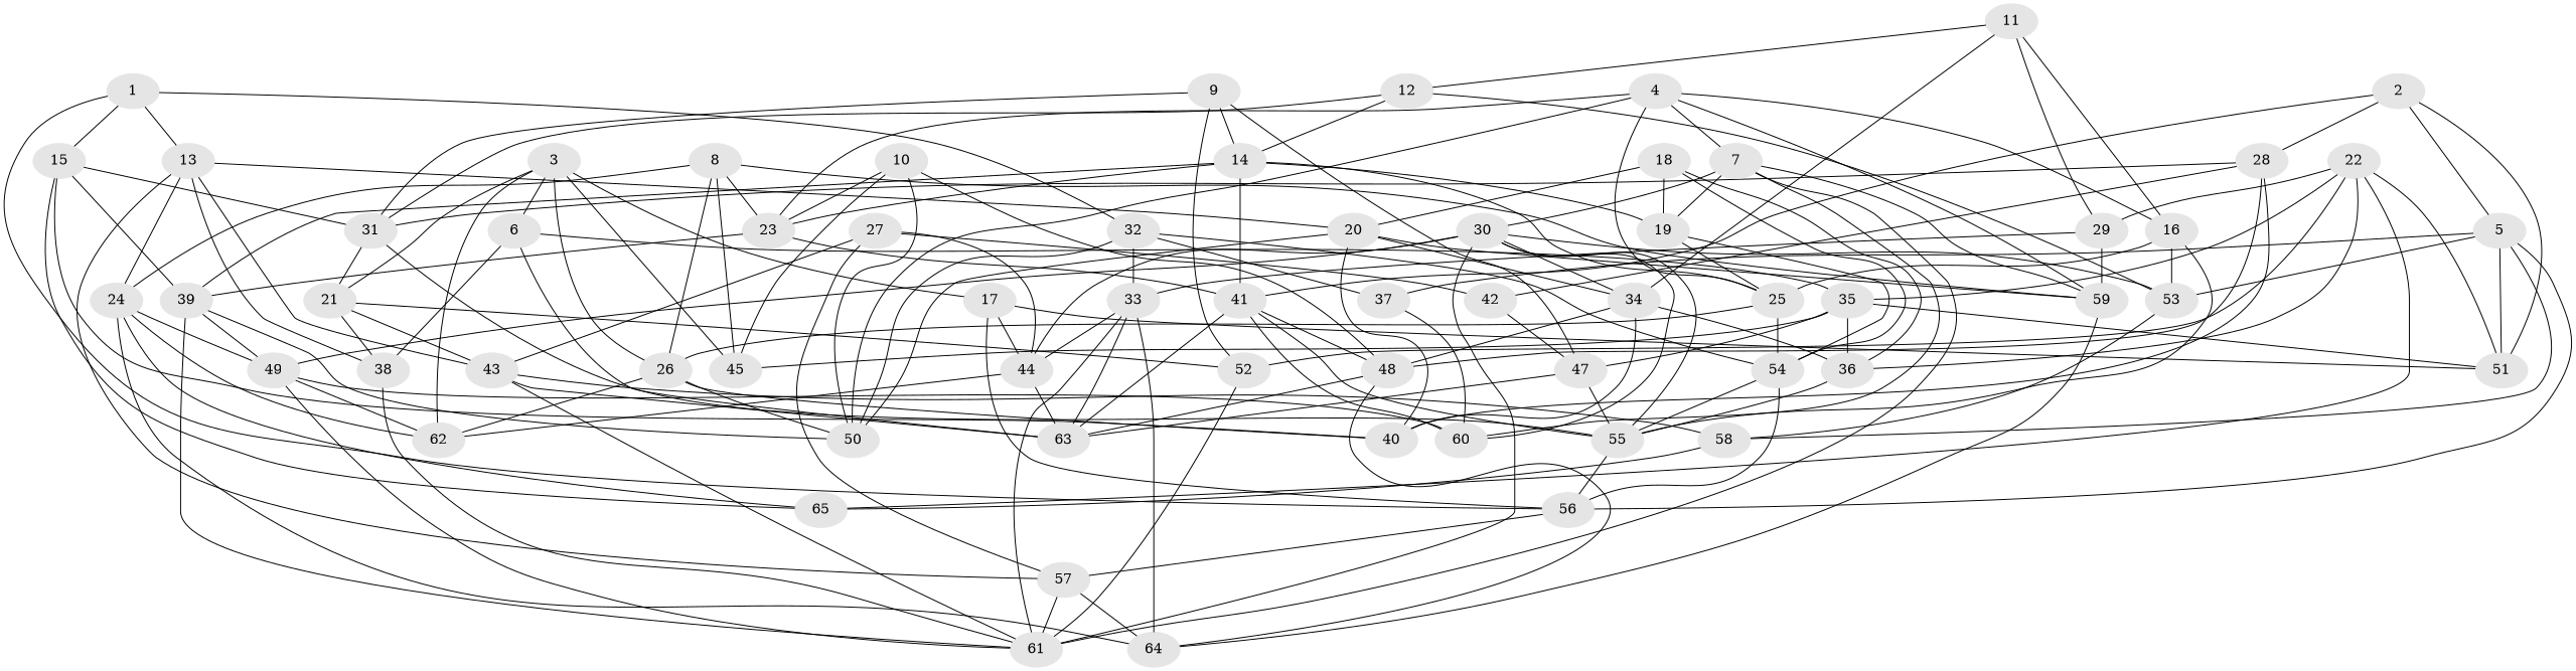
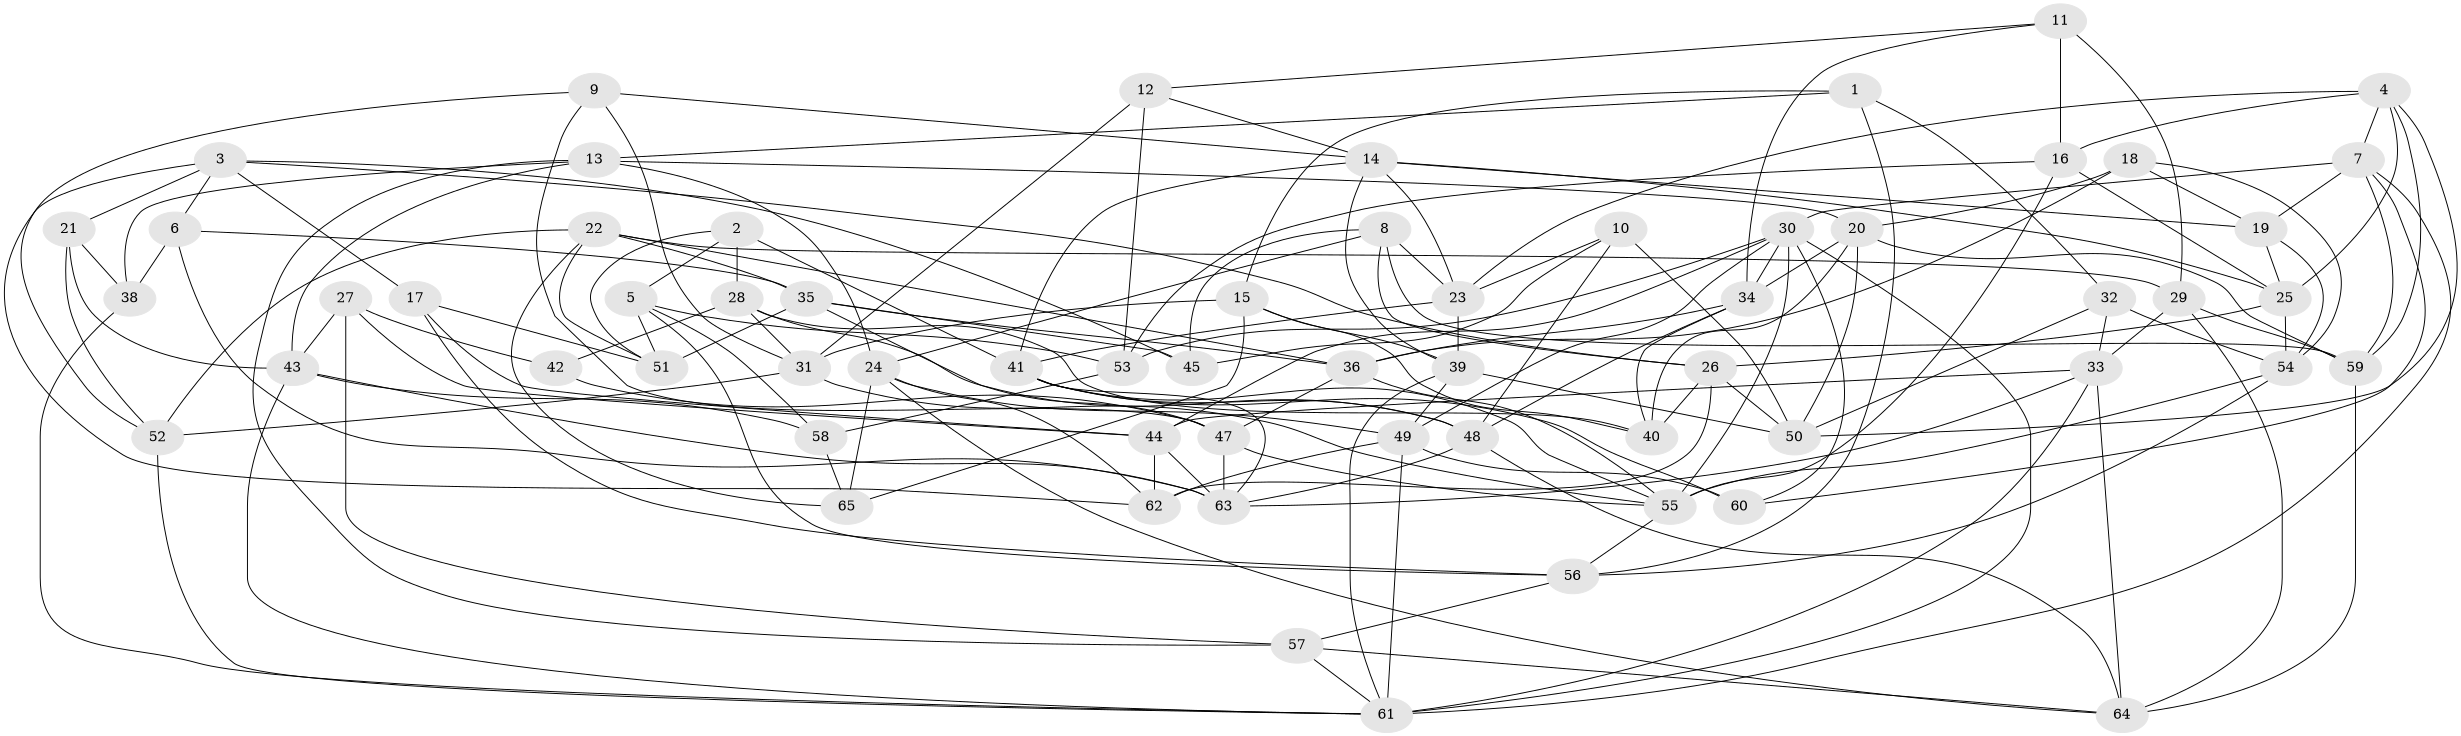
  graph {
    node [color=gray90 style=filled]
    edge [weight=1.0]
    1
    13
    32
    56
    15
    38
    24
    20
    43
    57
    50
-   37
    54
    33
    58
    65
    2
    5
    28
    41
    51
    53
    31
    48
    40
    42
    63
    60
    55
    3
    6
    17
    21
    26
    45
    62
    35
    44
    52
    4
    7
    16
    23
    25
    59
    19
    30
    61
    39
    64
    27
    47
    36
    34
    49
    8
    9
    14
    10
    11
    12
    29
    18
    22
    1 -- 13
    1 -- 32
    1 -- 56
    1 -- 15
    13 -- 38
    13 -- 24
    13 -- 20
    13 -- 43
    13 -- 57
    32 -- 50
-   32 -- 37 [weight=2.0]
    32 -- 54
    32 -- 33
    56 -- 57
    15 -- 65
    15 -- 31
    15 -- 40 [weight=3.0]
    15 -- 39
    38 -- 61
    24 -- 65
    24 -- 62
    24 -- 64
    24 -- 49
    20 -- 50
    20 -- 40
    20 -- 59
    20 -- 34
    43 -- 58
    43 -- 63
    43 -- 61
    57 -- 61
    57 -- 64
-   37 -- 60
    54 -- 56
    54 -- 55
    33 -- 63
    33 -- 44
    33 -- 61
    33 -- 64
    58 -- 65
    2 -- 5
    2 -- 28
    2 -- 41
    2 -- 51
    5 -- 56
-   5 -- 37
    5 -- 58
    5 -- 51
    5 -- 53
    28 -- 31
    28 -- 48
    28 -- 40 [weight=2.0]
    28 -- 42
    41 -- 48
    41 -- 63
    41 -- 60 [weight=2.0]
    41 -- 55
    53 -- 58 [weight=2.0]
    31 -- 55
-   31 -- 21
+   31 -- 52
    48 -- 63
    48 -- 64
    42 -- 47
    55 -- 56
    3 -- 6
    3 -- 17
    3 -- 21
    3 -- 26
    3 -- 45
    3 -- 62
    6 -- 38 [weight=3.0]
    6 -- 63
    6 -- 35
    17 -- 56
    17 -- 51
    17 -- 44
    21 -- 38
    21 -- 43
    21 -- 52
    26 -- 50
    26 -- 40
    26 -- 62
    35 -- 51
    35 -- 45
    35 -- 47
    35 -- 36
    44 -- 63
    44 -- 62
    52 -- 61
    4 -- 50
    4 -- 7
    4 -- 16
    4 -- 23
    4 -- 25
    4 -- 59
    7 -- 60
    7 -- 59
    7 -- 19
    7 -- 30
    7 -- 61
    16 -- 53
    16 -- 55
    16 -- 25
    23 -- 41
    23 -- 39
    25 -- 54
    25 -- 26
    59 -- 64
    19 -- 54
    19 -- 25
    30 -- 53
    30 -- 60
    30 -- 55
    30 -- 44
    30 -- 61 [weight=2.0]
    30 -- 34
    30 -- 49
    39 -- 50
    39 -- 61
    39 -- 49
    27 -- 43
    27 -- 57
    27 -- 42 [weight=2.0]
    27 -- 44
    47 -- 63
    47 -- 55
    36 -- 55
+   36 -- 47
    34 -- 48
    34 -- 40
    34 -- 36
    49 -- 60
    49 -- 62
    49 -- 61
    8 -- 24
    8 -- 26
    8 -- 45 [weight=2.0]
    8 -- 23
    8 -- 59
    9 -- 31
    9 -- 52
    9 -- 47
    9 -- 14
    14 -- 41
    14 -- 23
    14 -- 25
    14 -- 19 [weight=2.0]
    14 -- 39
    10 -- 50
    10 -- 48
    10 -- 45
    10 -- 23
    11 -- 16 [weight=2.0]
    11 -- 34
    11 -- 12
    11 -- 29 [weight=2.0]
    12 -- 53
    12 -- 31
    12 -- 14
    29 -- 33
    29 -- 59
+   29 -- 64
    18 -- 20
    18 -- 54
    18 -- 19
    18 -- 36
    22 -- 65
    22 -- 51
    22 -- 35
    22 -- 52
    22 -- 36
    22 -- 29
  }
